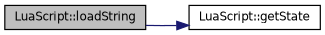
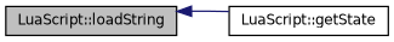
  digraph {
    rankdir=LR
    node [color=black fontname=Helvetica fontsize=10 shape=record style=filled]
    n1 [fillcolor=grey75 fontcolor=black height=0.2 label="LuaScript::loadString" width=0.4]
    n2 [fillcolor=white height=0.2 label="LuaScript::getState" width=0.4]
-   n1 -> n2 [color=midnightblue fontname=Helvetica fontsize=10 labelfontname=Helvetica labelfontsize=10 style=solid]
+   n2 -> n1 [color=midnightblue fontname=Helvetica fontsize=10 labelfontname=Helvetica labelfontsize=10 style=solid]
  }
